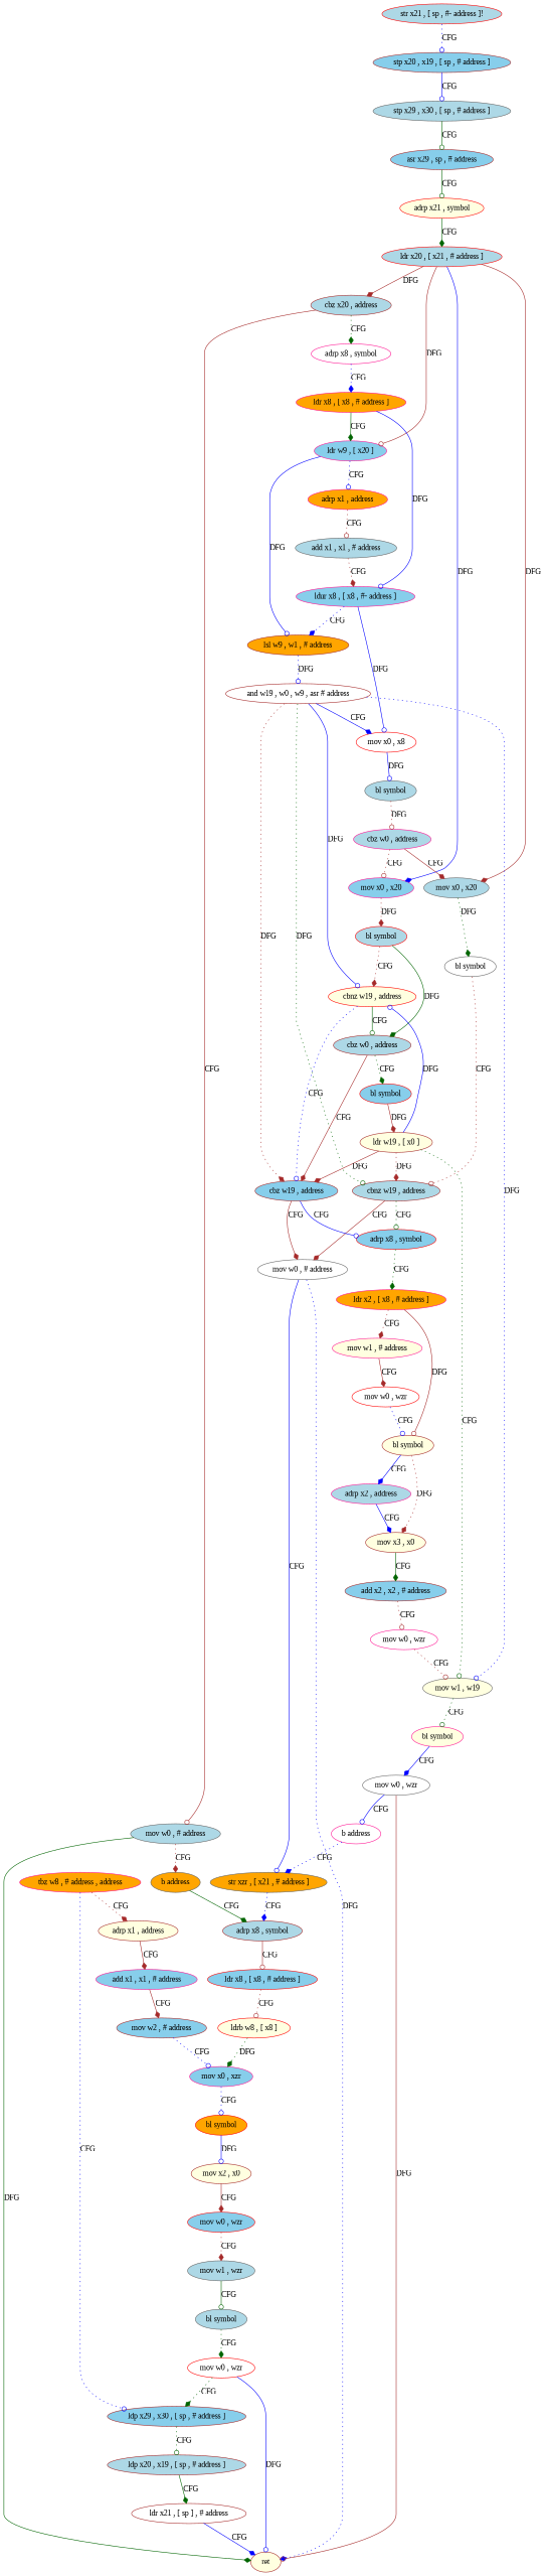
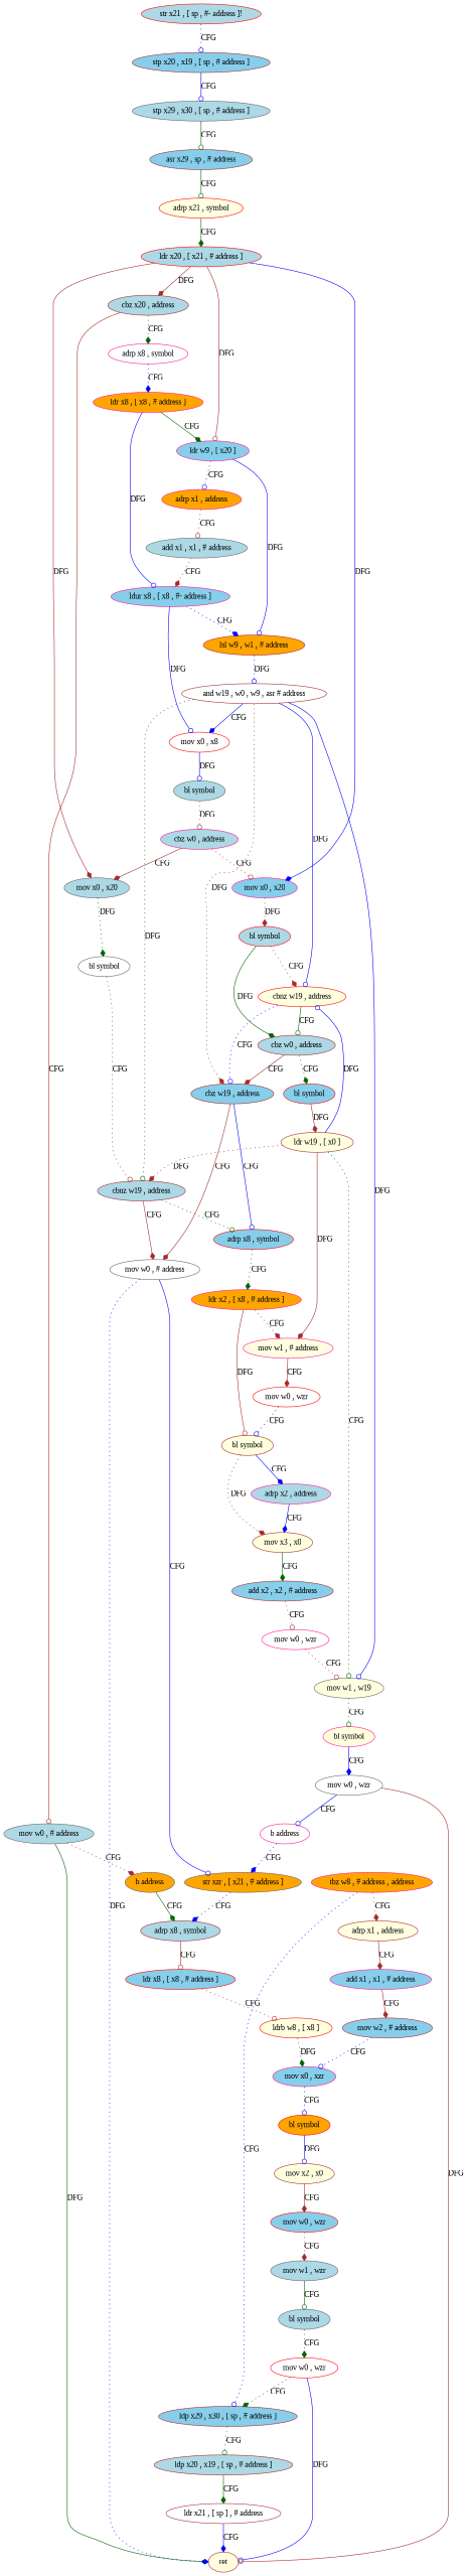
  digraph {
    fontname="Liberation Serif"
    node [color=brown fillcolor=lightblue fontname="Liberation Serif" style=filled]
    edge [arrowhead=diamond color=brown fontname="Liberation Serif" style=solid]
    n1 [color=red label="str x21 , [ sp , #- address ]!"]
    n2 [fillcolor=skyblue label="stp x20 , x19 , [ sp , # address ]"]
    n3 [color=gray40 label="stp x29 , x30 , [ sp , # address ]"]
    n4 [fillcolor=skyblue label="asr x29 , sp , # address"]
    n5 [color=red fillcolor=lightyellow label="adrp x21 , symbol"]
    n6 [color=red label="ldr x20 , [ x21 , # address ]"]
    n7 [label="cbz x20 , address"]
    n8 [color=deeppink fillcolor=skyblue label="ldr w9 , [ x20 ]"]
    n9 [color=gray40 label="mov x0 , x20"]
    n10 [color=deeppink fillcolor=skyblue label="mov x0 , x20"]
    n11 [color=gray40 label="mov w0 , # address"]
    n12 [color=deeppink fillcolor=white label="adrp x8 , symbol"]
    n13 [color=deeppink fillcolor=orange label="adrp x1 , address"]
    n14 [fillcolor=orange label="lsl w9 , w1 , # address"]
    n15 [color=gray40 fillcolor=white label="bl symbol"]
    n16 [color=red label="bl symbol"]
    n17 [color=gray40 fillcolor=orange label="b address"]
    n18 [fillcolor=lightyellow label=ret]
    n19 [color=deeppink fillcolor=orange label="ldr x8 , [ x8 , # address ]"]
    n20 [label="adrp x8 , symbol"]
    n21 [color=deeppink fillcolor=skyblue label="ldur x8 , [ x8 , #- address ]"]
    n22 [color=red fillcolor=skyblue label="ldr x8 , [ x8 , # address ]"]
    n23 [color=red fillcolor=lightyellow label="ldrb w8 , [ x8 ]"]
    n24 [color=red fillcolor=white label="mov x0 , x8"]
    n25 [color=gray40 label="add x1 , x1 , # address"]
    n26 [fillcolor=white label="and w19 , w0 , w9 , asr # address"]
    n27 [color=gray40 label="bl symbol"]
    n28 [label="cbnz w19 , address"]
    n29 [color=red fillcolor=lightyellow label="cbnz w19 , address"]
    n30 [fillcolor=skyblue label="cbz w19 , address"]
    n31 [color=gray40 fillcolor=lightyellow label="mov w1 , w19"]
    n32 [color=red fillcolor=skyblue label="adrp x8 , symbol"]
    n33 [color=gray40 fillcolor=white label="mov w0 , # address"]
    n34 [label="cbz w0 , address"]
    n35 [color=deeppink fillcolor=lightyellow label="bl symbol"]
    n36 [color=deeppink label="cbz w0 , address"]
    n37 [color=deeppink fillcolor=skyblue label="mov x0 , xzr"]
    n38 [color=deeppink fillcolor=orange label="tbz w8 , # address , address"]
    n39 [fillcolor=skyblue label="ldp x29 , x30 , [ sp , # address ]"]
    n40 [fillcolor=lightyellow label="adrp x1 , address"]
    n41 [label="ldp x20 , x19 , [ sp , # address ]"]
    n42 [color=deeppink fillcolor=skyblue label="add x1 , x1 , # address"]
    n43 [fillcolor=white label="ldr x21 , [ sp ] , # address"]
    n44 [fillcolor=skyblue label="mov w2 , # address"]
    n45 [color=deeppink fillcolor=orange label="ldr x2 , [ x8 , # address ]"]
    n46 [color=gray40 fillcolor=orange label="str xzr , [ x21 , # address ]"]
    n47 [color=deeppink fillcolor=lightyellow label="mov w1 , # address"]
    n48 [fillcolor=lightyellow label="bl symbol"]
    n49 [color=red fillcolor=skyblue label="bl symbol"]
    n50 [fillcolor=lightyellow label="ldr w19 , [ x0 ]"]
    n51 [color=red fillcolor=orange label="bl symbol"]
    n52 [fillcolor=lightyellow label="mov x2 , x0"]
    n53 [color=red fillcolor=skyblue label="mov w0 , wzr"]
    n54 [color=gray40 label="mov w1 , wzr"]
    n55 [color=gray40 label="bl symbol"]
    n56 [color=red fillcolor=white label="mov w0 , wzr"]
    n57 [color=red fillcolor=white label="mov w0 , wzr"]
    n58 [color=deeppink label="adrp x2 , address"]
    n59 [fillcolor=lightyellow label="mov x3 , x0"]
    n60 [fillcolor=skyblue label="add x2 , x2 , # address"]
    n61 [color=deeppink fillcolor=white label="mov w0 , wzr"]
    n62 [color=gray40 fillcolor=white label="mov w0 , wzr"]
    n63 [color=deeppink fillcolor=white label="b address"]
    n1 -> n2 [arrowhead=odot color=blue label=CFG style=dotted]
    n2 -> n3 [arrowhead=odot color=blue label=CFG]
    n3 -> n4 [arrowhead=odot color=darkgreen label=CFG]
    n4 -> n5 [arrowhead=odot color=darkgreen label=CFG]
    n5 -> n6 [color=darkgreen label=CFG]
    n6 -> n7 [label=DFG]
    n6 -> n8 [arrowhead=odot label=DFG]
    n6 -> n9 [label=DFG]
    n6 -> n10 [color=blue label=DFG]
    n7 -> n11 [arrowhead=odot label=CFG]
    n7 -> n12 [color=darkgreen label=CFG style=dotted]
    n8 -> n13 [arrowhead=odot color=blue label=CFG style=dotted]
    n8 -> n14 [arrowhead=odot color=blue label=DFG]
    n9 -> n15 [color=darkgreen label=DFG style=dotted]
    n10 -> n16 [label=DFG style=dotted]
    n11 -> n17 [label=CFG style=dotted]
    n11 -> n18 [color=darkgreen label=DFG]
    n12 -> n19 [color=blue label=CFG style=dotted]
    n13 -> n25 [arrowhead=odot label=CFG style=dotted]
    n14 -> n26 [arrowhead=odot color=blue label=DFG style=dotted]
    n15 -> n28 [arrowhead=odot label=CFG style=dotted]
    n16 -> n29 [label=CFG style=dotted]
    n16 -> n34 [color=darkgreen label=DFG]
    n17 -> n20 [color=darkgreen label=CFG]
    n19 -> n8 [color=darkgreen label=CFG]
    n19 -> n21 [arrowhead=odot color=blue label=DFG]
    n20 -> n22 [arrowhead=odot label=CFG]
    n21 -> n14 [color=blue label=CFG style=dotted]
    n21 -> n24 [arrowhead=odot color=blue label=DFG]
    n22 -> n23 [arrowhead=odot label=CFG style=dotted]
    n23 -> n37 [color=darkgreen label=DFG style=dotted]
    n24 -> n27 [arrowhead=odot color=blue label=DFG]
    n25 -> n21 [label=CFG style=dotted]
    n26 -> n24 [color=blue label=CFG]
    n26 -> n28 [arrowhead=odot color=darkgreen label=DFG style=dotted]
    n26 -> n29 [arrowhead=odot color=blue label=DFG]
    n26 -> n30 [label=DFG style=dotted]
-   n26 -> n31 [arrowhead=odot color=blue label=DFG style=dotted]
+   n26 -> n31 [arrowhead=odot color=blue label=DFG]
    n27 -> n36 [arrowhead=odot label=DFG style=dotted]
    n28 -> n32 [arrowhead=odot color=darkgreen label=CFG style=dotted]
    n28 -> n33 [label=CFG]
    n29 -> n30 [arrowhead=odot color=blue label=CFG style=dotted]
    n29 -> n34 [arrowhead=odot color=darkgreen label=CFG]
    n30 -> n32 [arrowhead=odot color=blue label=CFG]
    n30 -> n33 [label=CFG]
    n31 -> n35 [arrowhead=odot color=darkgreen label=CFG style=dotted]
    n32 -> n45 [color=darkgreen label=CFG style=dotted]
    n33 -> n18 [color=blue label=DFG style=dotted]
    n33 -> n46 [arrowhead=odot color=blue label=CFG]
    n34 -> n30 [label=CFG]
    n34 -> n49 [color=darkgreen label=CFG style=dotted]
    n35 -> n62 [color=blue label=CFG]
    n36 -> n9 [label=CFG]
    n36 -> n10 [arrowhead=odot label=CFG style=dotted]
    n37 -> n51 [arrowhead=odot color=blue label=CFG style=dotted]
    n38 -> n39 [arrowhead=odot color=blue label=CFG style=dotted]
    n38 -> n40 [label=CFG style=dotted]
    n39 -> n41 [arrowhead=odot color=darkgreen label=CFG style=dotted]
    n40 -> n42 [label=CFG]
    n41 -> n43 [color=darkgreen label=CFG]
    n42 -> n44 [label=CFG]
    n43 -> n18 [color=blue label=CFG]
    n44 -> n37 [arrowhead=odot color=blue label=CFG style=dotted]
    n45 -> n47 [label=CFG style=dotted]
    n45 -> n48 [arrowhead=odot label=DFG]
    n46 -> n20 [color=blue label=CFG style=dotted]
    n47 -> n57 [label=CFG]
    n48 -> n58 [color=blue label=CFG]
    n48 -> n59 [label=DFG style=dotted]
    n49 -> n50 [label=DFG]
    n50 -> n28 [label=DFG style=dotted]
    n50 -> n29 [arrowhead=odot color=blue label=DFG]
-   n50 -> n30 [label=DFG]
+   n50 -> n47 [label=DFG]
    n50 -> n31 [arrowhead=odot color=darkgreen label=CFG style=dotted]
    n51 -> n52 [arrowhead=odot color=blue label=DFG]
    n52 -> n53 [label=CFG]
    n53 -> n54 [label=CFG style=dotted]
    n54 -> n55 [arrowhead=odot color=darkgreen label=CFG]
    n55 -> n56 [color=darkgreen label=CFG style=dotted]
    n56 -> n18 [arrowhead=odot color=blue label=DFG]
    n56 -> n39 [color=darkgreen label=CFG style=dotted]
    n57 -> n48 [arrowhead=odot color=blue label=CFG style=dotted]
    n58 -> n59 [color=blue label=CFG]
    n59 -> n60 [color=darkgreen label=CFG]
    n60 -> n61 [arrowhead=odot label=CFG style=dotted]
    n61 -> n31 [arrowhead=odot label=CFG style=dotted]
    n62 -> n18 [arrowhead=odot label=DFG]
    n62 -> n63 [arrowhead=odot color=blue label=CFG]
    n63 -> n46 [color=blue label=CFG style=dotted]
  }
